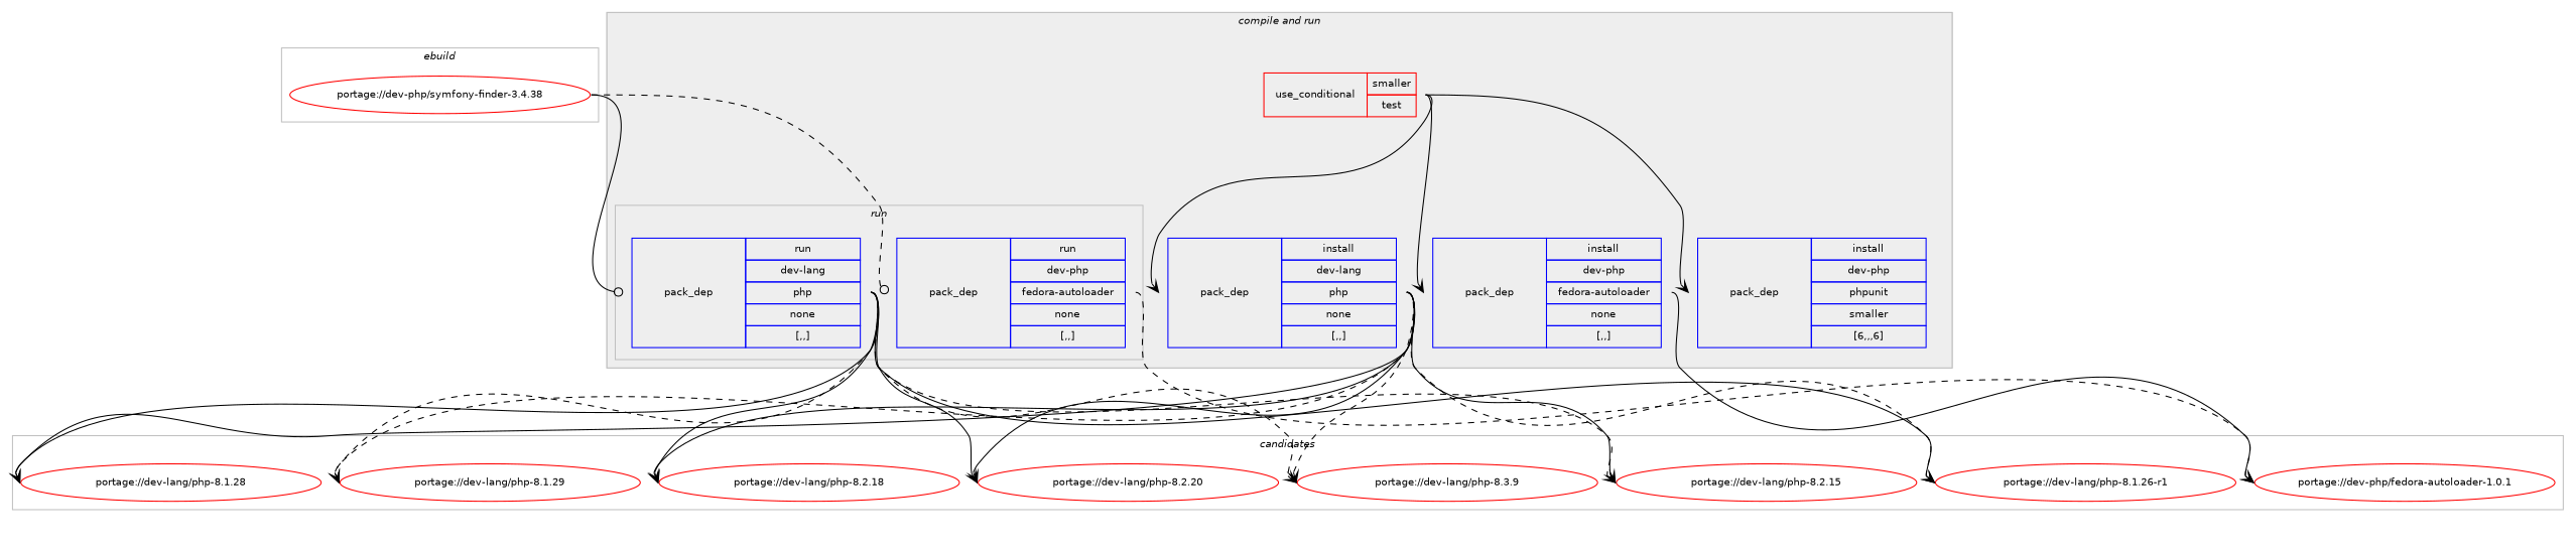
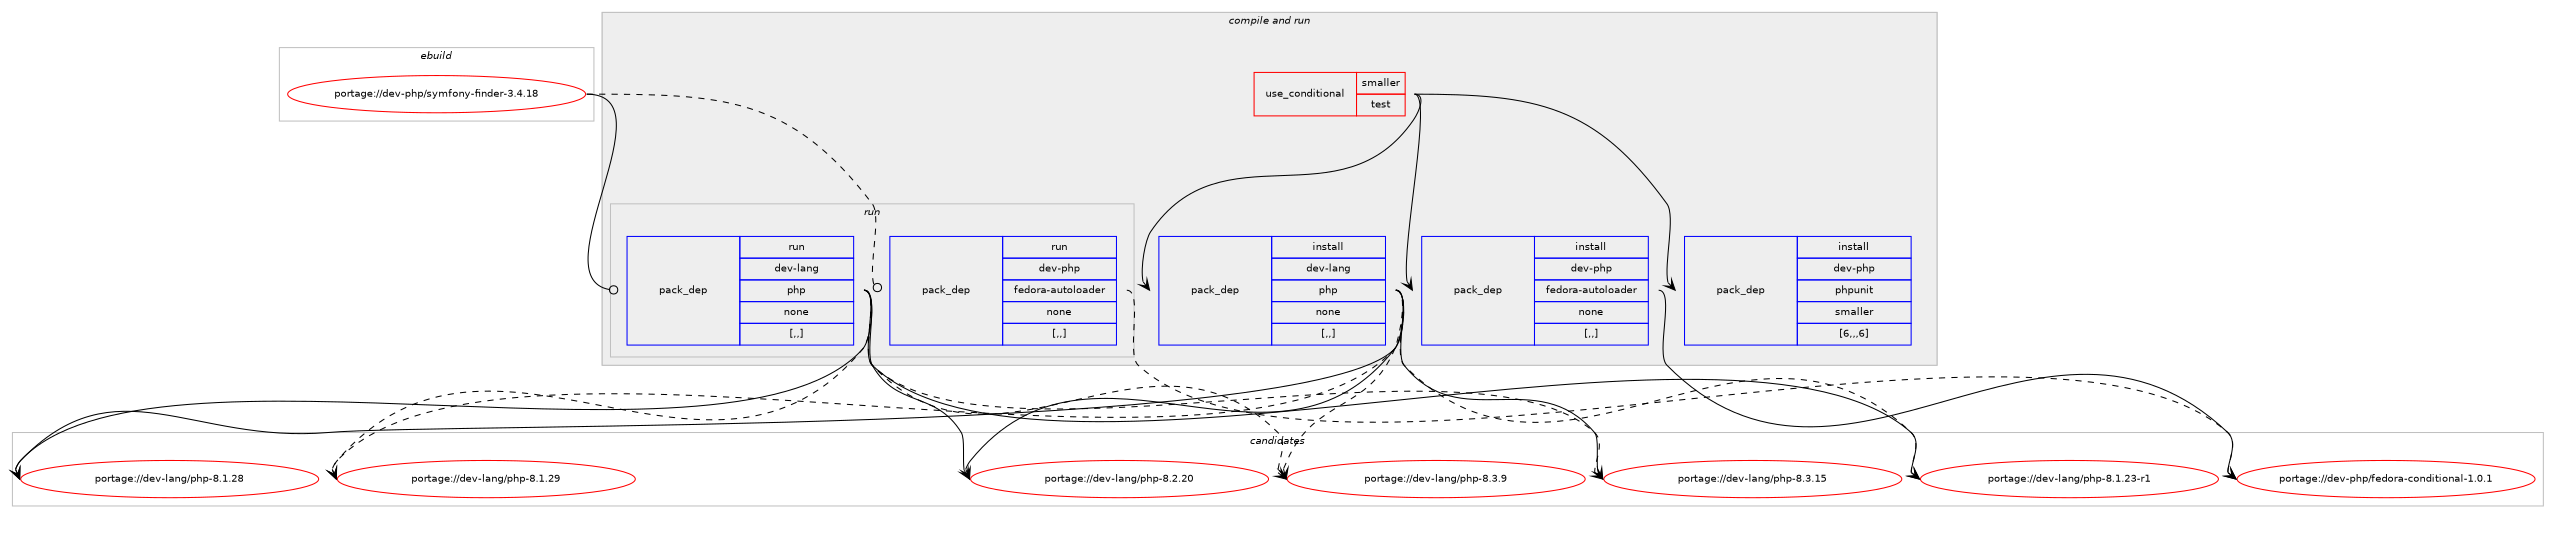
  digraph {
    compound=true
    concentrate=true
    fontname=Helvetica
    fontsize=10
    newrank=true
    rankdir=TB
    ranksep=1.5
    node [color=red fontname=Helvetica fontsize=10]
    edge [arrowhead=vee headport=w style=solid tailport=e weight=100]
-   n1 [label="portage://dev-php/symfony-finder-3.4.38" width=4]
+   n1 [label="portage://dev-php/symfony-finder-3.4.18" width=4]
    n2 [color=blue label=<<TABLE BORDER="0" CELLBORDER="1" CELLSPACING="0" CELLPADDING="4" WIDTH="220"><TR><TD ROWSPAN="6" CELLPADDING="30">pack_dep</TD></TR><TR><TD WIDTH="110">install</TD></TR><TR><TD>dev-lang</TD></TR><TR><TD>php</TD></TR><TR><TD>none</TD></TR><TR><TD>[,,]</TD></TR></TABLE>> shape=none]
    n3 [color=blue label=<<TABLE BORDER="0" CELLBORDER="1" CELLSPACING="0" CELLPADDING="4" WIDTH="220"><TR><TD ROWSPAN="6" CELLPADDING="30">pack_dep</TD></TR><TR><TD WIDTH="110">install</TD></TR><TR><TD>dev-php</TD></TR><TR><TD>fedora-autoloader</TD></TR><TR><TD>none</TD></TR><TR><TD>[,,]</TD></TR></TABLE>> shape=none]
    n4 [color=blue label=<<TABLE BORDER="0" CELLBORDER="1" CELLSPACING="0" CELLPADDING="4" WIDTH="220"><TR><TD ROWSPAN="6" CELLPADDING="30">pack_dep</TD></TR><TR><TD WIDTH="110">install</TD></TR><TR><TD>dev-php</TD></TR><TR><TD>phpunit</TD></TR><TR><TD>smaller</TD></TR><TR><TD>[6,,,6]</TD></TR></TABLE>> shape=none]
    n5 [label=<<TABLE BORDER="0" CELLBORDER="1" CELLSPACING="0" CELLPADDING="4"><TR><TD ROWSPAN="3" CELLPADDING="10">use_conditional</TD></TR><TR><TD>smaller</TD></TR><TR><TD>test</TD></TR></TABLE>> shape=none]
    n6 [color=blue label=<<TABLE BORDER="0" CELLBORDER="1" CELLSPACING="0" CELLPADDING="4" WIDTH="220"><TR><TD ROWSPAN="6" CELLPADDING="30">pack_dep</TD></TR><TR><TD WIDTH="110">run</TD></TR><TR><TD>dev-lang</TD></TR><TR><TD>php</TD></TR><TR><TD>none</TD></TR><TR><TD>[,,]</TD></TR></TABLE>> shape=none]
    n7 [color=blue label=<<TABLE BORDER="0" CELLBORDER="1" CELLSPACING="0" CELLPADDING="4" WIDTH="220"><TR><TD ROWSPAN="6" CELLPADDING="30">pack_dep</TD></TR><TR><TD WIDTH="110">run</TD></TR><TR><TD>dev-php</TD></TR><TR><TD>fedora-autoloader</TD></TR><TR><TD>none</TD></TR><TR><TD>[,,]</TD></TR></TABLE>> shape=none]
    n8 [label="portage://dev-lang/php-8.3.9" width=4]
    n9 [label="portage://dev-lang/php-8.2.20" width=4]
-   n10 [label="portage://dev-lang/php-8.2.18" width=4]
-   n11 [label="portage://dev-lang/php-8.2.15" width=4]
+   n11 [label="portage://dev-lang/php-8.3.15" width=4]
    n12 [label="portage://dev-lang/php-8.1.29" width=4]
    n13 [label="portage://dev-lang/php-8.1.28" width=4]
-   n14 [label="portage://dev-lang/php-8.1.26-r1" width=4]
-   n15 [label="portage://dev-php/fedora-autoloader-1.0.1" width=4]
+   n14 [label="portage://dev-lang/php-8.1.23-r1" width=4]
+   n15 [label="portage://dev-php/fedora-conditional-1.0.1" width=4]
    subgraph cluster_1 {
      color=gray
      label=<<i>ebuild</i>>
      rank=same
      n1
    }
    subgraph cluster_2 {
      color=gray
      label=<<i>dependencies</i>>
      subgraph cluster_3 {
        color=gray
        fillcolor="#eeeeee"
        label=<<i>compile</i>>
        style=filled
        subgraph sub_4 {
          color=gray
          fillcolor="#eeeeee"
          label=<<i>compile</i>>
          style=filled
          n5
          subgraph sub_5 {
            color=gray
            fillcolor="#eeeeee"
            label=<<i>compile</i>>
            style=filled
            n2
          }
          subgraph sub_6 {
            color=gray
            fillcolor="#eeeeee"
            label=<<i>compile</i>>
            style=filled
            n3
          }
          subgraph sub_7 {
            color=gray
            fillcolor="#eeeeee"
            label=<<i>compile</i>>
            style=filled
            n4
          }
        }
      }
      subgraph cluster_8 {
        color=gray
        fillcolor="#eeeeee"
        label=<<i>compile and run</i>>
        style=filled
      }
      subgraph cluster_9 {
        color=gray
        fillcolor="#eeeeee"
        label=<<i>run</i>>
        style=filled
        subgraph sub_10 {
          color=gray
          fillcolor="#eeeeee"
          label=<<i>run</i>>
          style=filled
          n6
        }
        subgraph sub_11 {
          color=gray
          fillcolor="#eeeeee"
          label=<<i>run</i>>
          style=filled
          n7
        }
      }
    }
    subgraph cluster_12 {
      color=gray
      label=<<i>candidates</i>>
      rank=same
      subgraph sub_13 {
        color=black
        label=<<i>candidates</i>>
        nodesep=1
        rank=same
        n8
        n9
-       n10
        n11
        n12
        n13
        n14
      }
      subgraph sub_14 {
        color=black
        label=<<i>candidates</i>>
        nodesep=1
        rank=same
        n15
      }
      subgraph sub_15 {
        color=black
        label=<<i>candidates</i>>
        nodesep=1
        rank=same
      }
      subgraph sub_16 {
        color=black
        label=<<i>candidates</i>>
        nodesep=1
        rank=same
        n8
        n9
-       n10
        n11
        n12
        n13
        n14
      }
      subgraph sub_17 {
        color=black
        label=<<i>candidates</i>>
        nodesep=1
        rank=same
        n15
      }
    }
    n1 -> n6 [arrowhead=odot weight=20]
    n1 -> n7 [arrowhead=odot style=dashed weight=20]
    n2 -> n8 [style=dashed]
    n2 -> n9
-   n2 -> n10
    n2 -> n11
    n2 -> n12 [style=dashed]
    n2 -> n13
    n2 -> n14 [style=dashed]
    n3 -> n15
    n5 -> n2 [weight=20]
    n5 -> n3 [weight=20]
    n5 -> n4 [weight=20]
    n6 -> n8 [style=dashed]
    n6 -> n9
-   n6 -> n10
    n6 -> n11 [style=dashed]
    n6 -> n12 [style=dashed]
    n6 -> n13
    n6 -> n14
    n7 -> n15 [style=dashed]
  }
